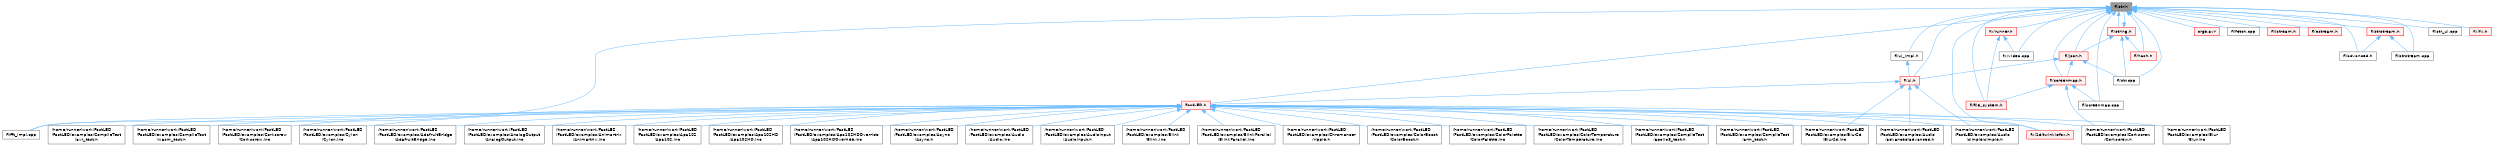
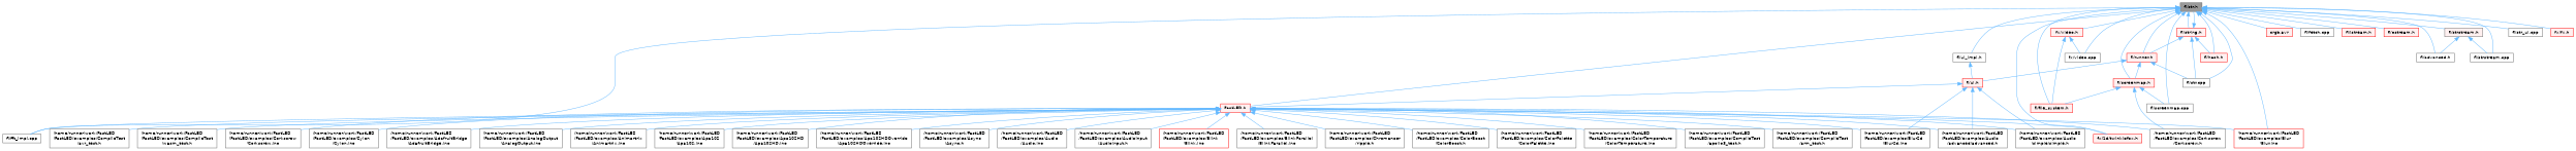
  digraph {
    node [color=grey40 fillcolor=white fontname=Helvetica fontsize=10 shape=box style=filled]
    edge [color=steelblue1 dir=back fontname=Helvetica fontsize=10 labelfontname=Helvetica labelfontsize=10 style=solid]
    n1 [color=gray40 fillcolor=grey60 fontcolor=black height=0.2 label="fl/str.h" width=0.4]
    n2 [color=red fillcolor="#FFF0F0" height=0.2 label="FastLED.h" width=0.4]
    n3 [height=0.2 label="fl/fft_impl.cpp" width=0.4]
    n4 [color=red fillcolor="#FFF0F0" height=0.2 label="fx/1d/twinklefox.h" width=0.4]
    n5 [color=red fillcolor="#FFF0F0" height=0.2 label="crgb.avr" width=0.4]
    n6 [height=0.2 label="fl/fetch.cpp" width=0.4]
    n7 [color=red fillcolor="#FFF0F0" height=0.2 label="fl/file_system.h" width=0.4]
    n8 [color=red fillcolor="#FFF0F0" height=0.2 label="fl/hash.h" width=0.4]
    n9 [color=red fillcolor="#FFF0F0" height=0.2 label="fl/istream.h" width=0.4]
-   n10 [color=red fillcolor="#FFF0F0" height=0.2 label="fl/json.h" width=0.4]
+   n10 [color=red fillcolor="#FFF0F0" height=0.2 label="fl/runner.h" width=0.4]
    n11 [height=0.2 label="fl/screenmap.cpp" width=0.4]
    n12 [color=red fillcolor="#FFF0F0" height=0.2 label="fl/screenmap.h" width=0.4]
    n13 [height=0.2 label="fl/str.cpp" width=0.4]
    n14 [color=red fillcolor="#FFF0F0" height=0.2 label="fl/ui.h" width=0.4]
    n15 [color=red fillcolor="#FFF0F0" height=0.2 label="fl/ostream.h" width=0.4]
    n16 [height=0.2 label="fl/advanced.h" width=0.4]
    n17 [height=0.2 label="fl/str_ui.cpp" width=0.4]
    n18 [color=red fillcolor="#FFF0F0" height=0.2 label="fl/string.h" width=0.4]
    n19 [height=0.2 label="fl/strstream.cpp" width=0.4]
-   n20 [color=red fillcolor="#FFF0F0" height=0.2 label="fl/strstream.h" width=0.4]
+   n20 [fillcolor="#FFF0F0" height=0.2 label="fl/strstream.h" width=0.4]
    n21 [height=0.2 label="fl/ui_impl.h" width=0.4]
    n22 [color=red fillcolor="#FFF0F0" height=0.2 label="fx/fx.h" width=0.4]
    n23 [height=0.2 label="fx/video.cpp" width=0.4]
-   n24 [color=red fillcolor="#FFF0F0" height=0.2 label="fx/runner.h" width=0.4]
+   n24 [color=red fillcolor="#FFF0F0" height=0.2 label="fx/video.h" width=0.4]
    n25 [height=0.2 label="/home/runner/work/FastLED\l/FastLED/examples/AdafruitBridge\l/AdafruitBridge.ino" width=0.4]
    n26 [height=0.2 label="/home/runner/work/FastLED\l/FastLED/examples/AnalogOutput\l/AnalogOutput.ino" width=0.4]
    n27 [height=0.2 label="/home/runner/work/FastLED\l/FastLED/examples/Animartrix\l/Animartrix.ino" width=0.4]
    n28 [height=0.2 label="/home/runner/work/FastLED\l/FastLED/examples/Apa102\l/Apa102.ino" width=0.4]
    n29 [height=0.2 label="/home/runner/work/FastLED\l/FastLED/examples/Apa102HD\l/Apa102HD.ino" width=0.4]
    n30 [height=0.2 label="/home/runner/work/FastLED\l/FastLED/examples/Apa102HDOverride\l/Apa102HDOverride.ino" width=0.4]
    n31 [height=0.2 label="/home/runner/work/FastLED\l/FastLED/examples/Async\l/Async.h" width=0.4]
    n32 [height=0.2 label="/home/runner/work/FastLED\l/FastLED/examples/Audio\l/Audio.ino" width=0.4]
    n33 [height=0.2 label="/home/runner/work/FastLED\l/FastLED/examples/Audio\l/advanced/advanced.h" width=0.4]
    n34 [height=0.2 label="/home/runner/work/FastLED\l/FastLED/examples/Audio\l/simple/simple.h" width=0.4]
    n35 [height=0.2 label="/home/runner/work/FastLED\l/FastLED/examples/AudioInput\l/AudioInput.h" width=0.4]
-   n36 [height=0.2 label="/home/runner/work/FastLED\l/FastLED/examples/Blink\l/Blink.ino" width=0.4]
+   n36 [color=red height=0.2 label="/home/runner/work/FastLED\l/FastLED/examples/Blink\l/Blink.ino" width=0.4]
    n37 [height=0.2 label="/home/runner/work/FastLED\l/FastLED/examples/BlinkParallel\l/BlinkParallel.ino" width=0.4]
-   n38 [height=0.2 label="/home/runner/work/FastLED\l/FastLED/examples/Blur\l/Blur.ino" width=0.4]
+   n38 [color=red height=0.2 label="/home/runner/work/FastLED\l/FastLED/examples/Blur\l/Blur.ino" width=0.4]
    n39 [height=0.2 label="/home/runner/work/FastLED\l/FastLED/examples/Blur2d\l/Blur2d.ino" width=0.4]
    n40 [height=0.2 label="/home/runner/work/FastLED\l/FastLED/examples/Chromancer\l/ripple.h" width=0.4]
    n41 [height=0.2 label="/home/runner/work/FastLED\l/FastLED/examples/ColorBoost\l/ColorBoost.h" width=0.4]
    n42 [height=0.2 label="/home/runner/work/FastLED\l/FastLED/examples/ColorPalette\l/ColorPalette.ino" width=0.4]
    n43 [height=0.2 label="/home/runner/work/FastLED\l/FastLED/examples/ColorTemperature\l/ColorTemperature.ino" width=0.4]
    n44 [height=0.2 label="/home/runner/work/FastLED\l/FastLED/examples/CompileTest\l/apollo3_test.h" width=0.4]
    n45 [height=0.2 label="/home/runner/work/FastLED\l/FastLED/examples/CompileTest\l/arm_test.h" width=0.4]
    n46 [height=0.2 label="/home/runner/work/FastLED\l/FastLED/examples/CompileTest\l/avr_test.h" width=0.4]
    n47 [height=0.2 label="/home/runner/work/FastLED\l/FastLED/examples/CompileTest\l/wasm_test.h" width=0.4]
    n48 [height=0.2 label="/home/runner/work/FastLED\l/FastLED/examples/Corkscrew\l/Corkscrew.h" width=0.4]
    n49 [height=0.2 label="/home/runner/work/FastLED\l/FastLED/examples/Corkscrew\l/Corkscrew.ino" width=0.4]
    n50 [height=0.2 label="/home/runner/work/FastLED\l/FastLED/examples/Cylon\l/Cylon.ino" width=0.4]
    n1 -> n2
    n1 -> n3
    n1 -> n4
    n1 -> n5
    n1 -> n6
    n1 -> n7
    n1 -> n8
    n1 -> n9
    n1 -> n10
    n1 -> n11
    n1 -> n12
    n1 -> n13
-   n1 -> n14
+   n1 -> n38
    n1 -> n15
    n1 -> n16
    n1 -> n17
    n1 -> n18
    n1 -> n19
    n1 -> n20
    n1 -> n21
    n1 -> n22
    n1 -> n23
    n1 -> n24
    n2 -> n3
    n2 -> n4
    n2 -> n25
    n2 -> n26
    n2 -> n27
    n2 -> n28
    n2 -> n29
    n2 -> n30
    n2 -> n31
    n2 -> n32
    n2 -> n33
    n2 -> n34
    n2 -> n35
    n2 -> n36
    n2 -> n37
    n2 -> n38
    n2 -> n39
    n2 -> n40
    n2 -> n41
    n2 -> n42
    n2 -> n43
    n2 -> n44
    n2 -> n45
    n2 -> n46
    n2 -> n47
    n2 -> n48
    n2 -> n49
    n2 -> n50
    n10 -> n12
    n10 -> n13
    n10 -> n14
    n12 -> n7
    n12 -> n11
    n12 -> n48
    n14 -> n2
    n14 -> n33
    n14 -> n34
    n14 -> n39
    n18 -> n1
    n18 -> n8
    n18 -> n10
    n18 -> n13
    n20 -> n16
    n20 -> n19
    n21 -> n14
    n24 -> n7
    n24 -> n23
  }
